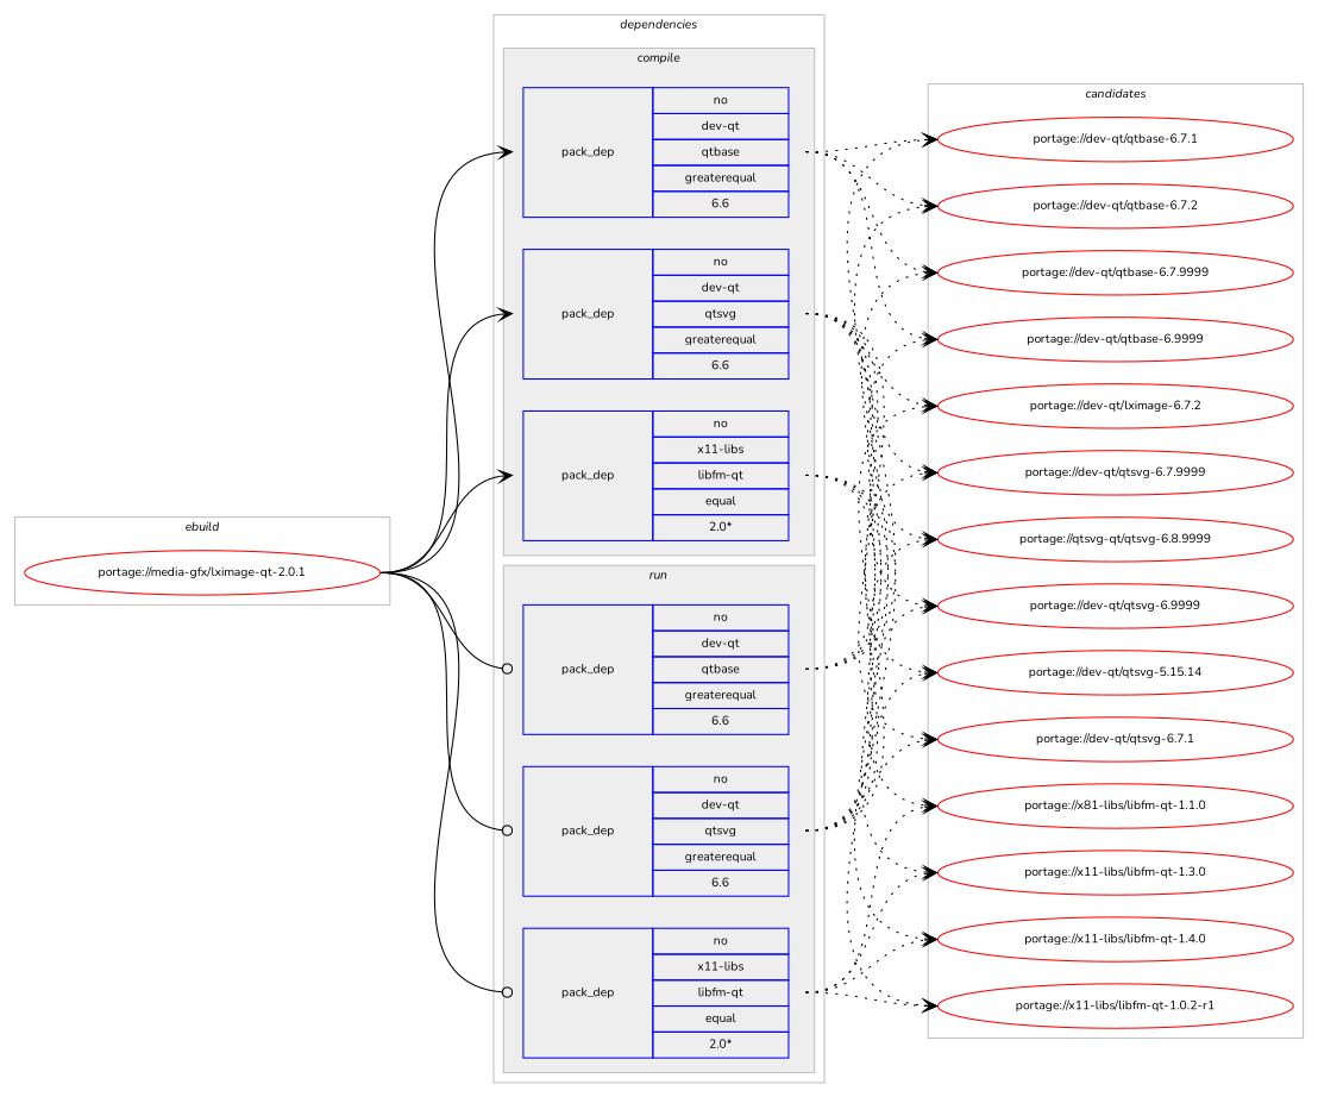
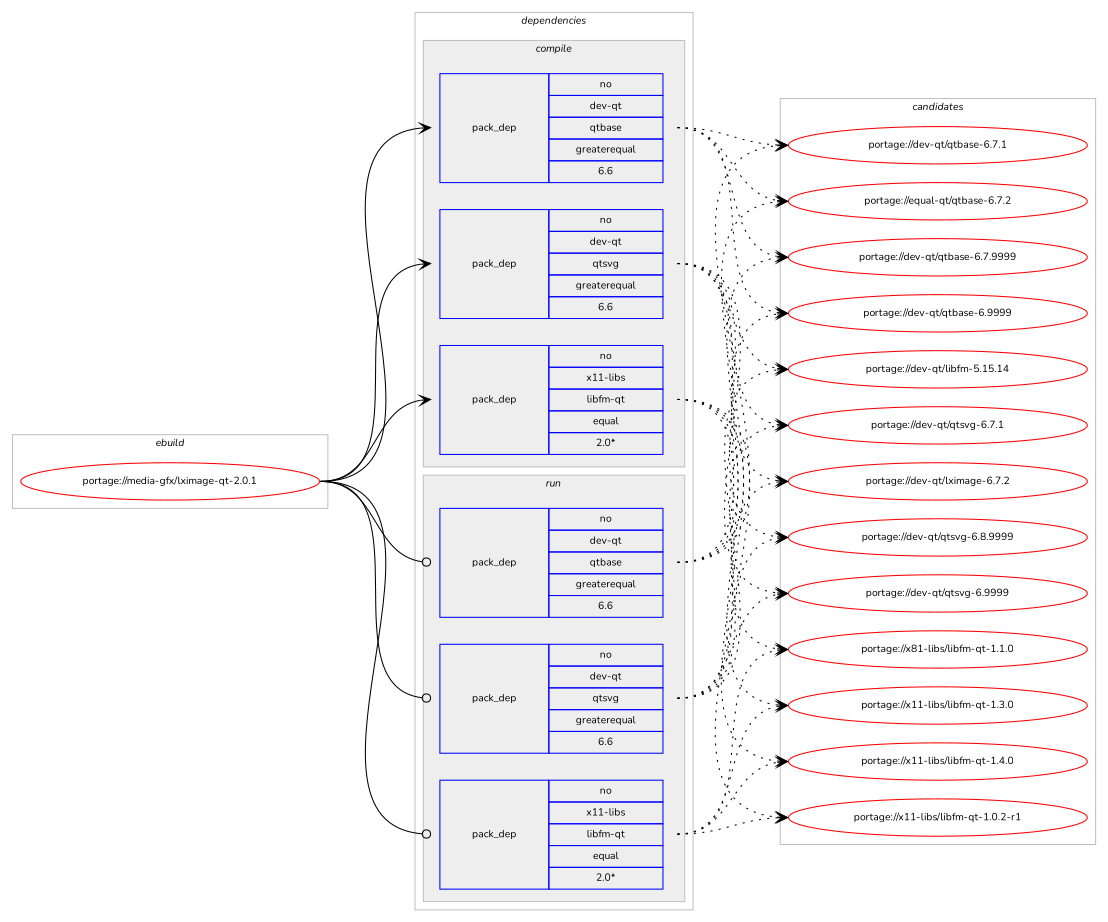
  digraph {
    compound=true
    concentrate=true
    fontname=Nunito
    fontsize=10
    newrank=true
    rankdir=LR
    ranksep=1.5
    node [color=red fontname=Nunito fontsize=10]
    edge [arrowhead=vee fontname=Nunito headport=w style=dotted tailport=e weight=100]
    n1 [label="portage://media-gfx/lximage-qt-2.0.1" width=4]
    n2 [color=blue label=<<TABLE BORDER="0" CELLBORDER="1" CELLSPACING="0" CELLPADDING="4" WIDTH="220"><TR><TD ROWSPAN="6" CELLPADDING="30">pack_dep</TD></TR><TR><TD WIDTH="110">no</TD></TR><TR><TD>dev-qt</TD></TR><TR><TD>qtbase</TD></TR><TR><TD>greaterequal</TD></TR><TR><TD>6.6</TD></TR></TABLE>> shape=none]
    n3 [color=blue label=<<TABLE BORDER="0" CELLBORDER="1" CELLSPACING="0" CELLPADDING="4" WIDTH="220"><TR><TD ROWSPAN="6" CELLPADDING="30">pack_dep</TD></TR><TR><TD WIDTH="110">no</TD></TR><TR><TD>dev-qt</TD></TR><TR><TD>qtsvg</TD></TR><TR><TD>greaterequal</TD></TR><TR><TD>6.6</TD></TR></TABLE>> shape=none]
    n4 [color=blue label=<<TABLE BORDER="0" CELLBORDER="1" CELLSPACING="0" CELLPADDING="4" WIDTH="220"><TR><TD ROWSPAN="6" CELLPADDING="30">pack_dep</TD></TR><TR><TD WIDTH="110">no</TD></TR><TR><TD>x11-libs</TD></TR><TR><TD>libfm-qt</TD></TR><TR><TD>equal</TD></TR><TR><TD>2.0*</TD></TR></TABLE>> shape=none]
    n5 [color=blue label=<<TABLE BORDER="0" CELLBORDER="1" CELLSPACING="0" CELLPADDING="4" WIDTH="220"><TR><TD ROWSPAN="6" CELLPADDING="30">pack_dep</TD></TR><TR><TD WIDTH="110">no</TD></TR><TR><TD>dev-qt</TD></TR><TR><TD>qtbase</TD></TR><TR><TD>greaterequal</TD></TR><TR><TD>6.6</TD></TR></TABLE>> shape=none]
    n6 [color=blue label=<<TABLE BORDER="0" CELLBORDER="1" CELLSPACING="0" CELLPADDING="4" WIDTH="220"><TR><TD ROWSPAN="6" CELLPADDING="30">pack_dep</TD></TR><TR><TD WIDTH="110">no</TD></TR><TR><TD>dev-qt</TD></TR><TR><TD>qtsvg</TD></TR><TR><TD>greaterequal</TD></TR><TR><TD>6.6</TD></TR></TABLE>> shape=none]
    n7 [color=blue label=<<TABLE BORDER="0" CELLBORDER="1" CELLSPACING="0" CELLPADDING="4" WIDTH="220"><TR><TD ROWSPAN="6" CELLPADDING="30">pack_dep</TD></TR><TR><TD WIDTH="110">no</TD></TR><TR><TD>x11-libs</TD></TR><TR><TD>libfm-qt</TD></TR><TR><TD>equal</TD></TR><TR><TD>2.0*</TD></TR></TABLE>> shape=none]
    n8 [label="portage://dev-qt/qtbase-6.7.1" width=4]
-   n9 [label="portage://dev-qt/qtbase-6.7.2" width=4]
+   n9 [label="portage://equal-qt/qtbase-6.7.2" width=4]
    n10 [label="portage://dev-qt/qtbase-6.7.9999" width=4]
    n11 [label="portage://dev-qt/qtbase-6.9999" width=4]
-   n12 [label="portage://dev-qt/qtsvg-5.15.14" width=4]
+   n12 [label="portage://dev-qt/libfm-5.15.14" width=4]
    n13 [label="portage://dev-qt/qtsvg-6.7.1" width=4]
    n14 [label="portage://dev-qt/lximage-6.7.2" width=4]
-   n15 [label="portage://dev-qt/qtsvg-6.7.9999" width=4]
-   n16 [label="portage://qtsvg-qt/qtsvg-6.8.9999" width=4]
+   n16 [label="portage://dev-qt/qtsvg-6.8.9999" width=4]
    n17 [label="portage://dev-qt/qtsvg-6.9999" width=4]
    n18 [label="portage://x81-libs/libfm-qt-1.1.0" width=4]
    n19 [label="portage://x11-libs/libfm-qt-1.3.0" width=4]
    n20 [label="portage://x11-libs/libfm-qt-1.4.0" width=4]
    n21 [label="portage://x11-libs/libfm-qt-1.0.2-r1" width=4]
    subgraph cluster_1 {
      color=gray
      label=<<i>ebuild</i>>
      rank=same
      n1
    }
    subgraph cluster_2 {
      color=gray
      label=<<i>dependencies</i>>
      subgraph cluster_3 {
        color=gray
        fillcolor="#eeeeee"
        label=<<i>compile</i>>
        style=filled
        subgraph sub_4 {
          color=gray
          fillcolor="#eeeeee"
          label=<<i>compile</i>>
          style=filled
          n2
        }
        subgraph sub_5 {
          color=gray
          fillcolor="#eeeeee"
          label=<<i>compile</i>>
          style=filled
          n3
        }
        subgraph sub_6 {
          color=gray
          fillcolor="#eeeeee"
          label=<<i>compile</i>>
          style=filled
          n4
        }
      }
      subgraph cluster_7 {
        color=gray
        fillcolor="#eeeeee"
        label=<<i>compile and run</i>>
        style=filled
      }
      subgraph cluster_8 {
        color=gray
        fillcolor="#eeeeee"
        label=<<i>run</i>>
        style=filled
        subgraph sub_9 {
          color=gray
          fillcolor="#eeeeee"
          label=<<i>run</i>>
          style=filled
          n5
        }
        subgraph sub_10 {
          color=gray
          fillcolor="#eeeeee"
          label=<<i>run</i>>
          style=filled
          n6
        }
        subgraph sub_11 {
          color=gray
          fillcolor="#eeeeee"
          label=<<i>run</i>>
          style=filled
          n7
        }
      }
    }
    subgraph cluster_12 {
      color=gray
      label=<<i>candidates</i>>
      rank=same
      subgraph sub_13 {
        color=black
        label=<<i>candidates</i>>
        nodesep=1
        rank=same
        n8
        n9
        n10
        n11
      }
      subgraph sub_14 {
        color=black
        label=<<i>candidates</i>>
        nodesep=1
        rank=same
        n12
        n13
        n14
-       n15
        n16
        n17
      }
      subgraph sub_15 {
        color=black
        label=<<i>candidates</i>>
        nodesep=1
        rank=same
        n18
        n19
        n20
        n21
      }
      subgraph sub_16 {
        color=black
        label=<<i>candidates</i>>
        nodesep=1
        rank=same
        n8
        n9
        n10
        n11
      }
      subgraph sub_17 {
        color=black
        label=<<i>candidates</i>>
        nodesep=1
        rank=same
        n12
        n13
        n14
-       n15
        n16
        n17
      }
      subgraph sub_18 {
        color=black
        label=<<i>candidates</i>>
        nodesep=1
        rank=same
        n18
        n19
        n20
        n21
      }
    }
    n1 -> n2 [style=solid weight=20]
    n1 -> n3 [style=solid weight=20]
    n1 -> n4 [style=solid weight=20]
    n1 -> n5 [arrowhead=odot style=solid weight=20]
    n1 -> n6 [arrowhead=odot style=solid weight=20]
    n1 -> n7 [arrowhead=odot style=solid weight=20]
    n2 -> n8
    n2 -> n9
    n2 -> n10
    n2 -> n11
    n3 -> n12
    n3 -> n13
    n3 -> n14
-   n3 -> n15
    n3 -> n16
    n3 -> n17
    n4 -> n18
    n4 -> n19
    n4 -> n20
    n4 -> n21
    n5 -> n8
    n5 -> n9
    n5 -> n10
    n5 -> n11
    n6 -> n12
    n6 -> n13
    n6 -> n14
-   n6 -> n15
    n6 -> n16
    n6 -> n17
    n7 -> n18
    n7 -> n19
    n7 -> n20
    n7 -> n21
  }
